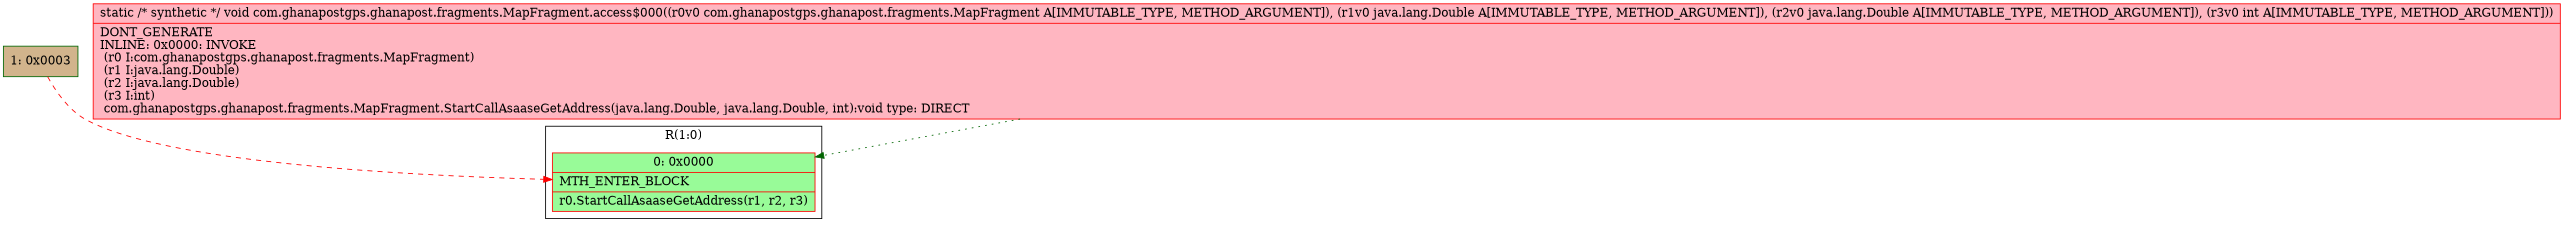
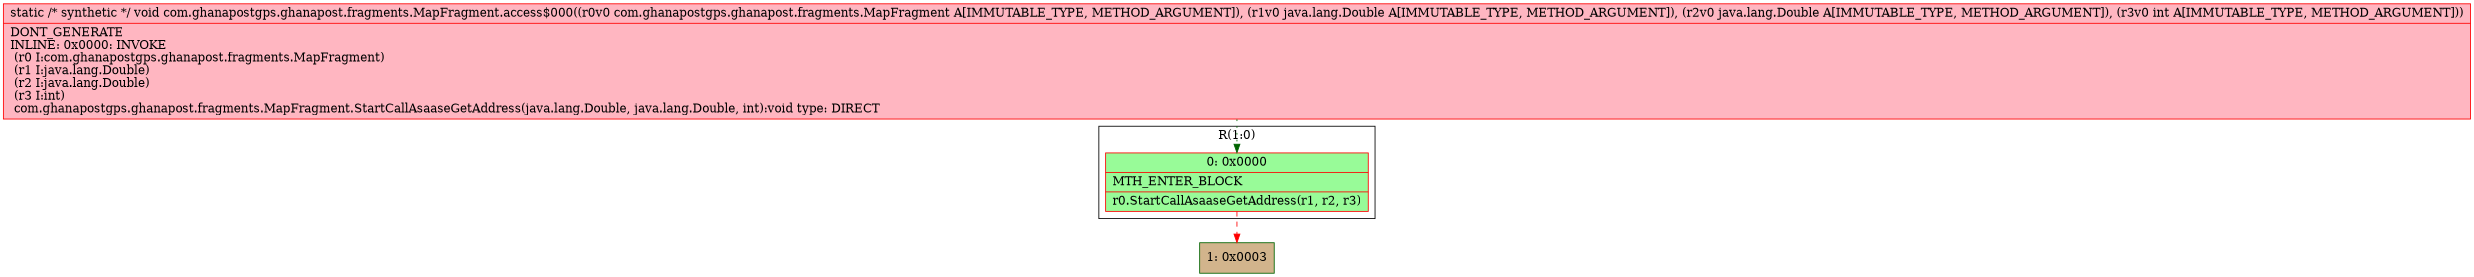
  digraph {
    node [color=red shape=record style=filled]
    n1 [label="{0\:\ 0x0000|MTH_ENTER_BLOCK\l|r0.StartCallAsaaseGetAddress(r1, r2, r3)\l}" fillcolor=palegreen]
    n2 [color=darkgreen label="{1\:\ 0x0003}" fillcolor=tan]
    n3 [label="{static \/* synthetic *\/ void com.ghanapostgps.ghanapost.fragments.MapFragment.access$000((r0v0 com.ghanapostgps.ghanapost.fragments.MapFragment A[IMMUTABLE_TYPE, METHOD_ARGUMENT]), (r1v0 java.lang.Double A[IMMUTABLE_TYPE, METHOD_ARGUMENT]), (r2v0 java.lang.Double A[IMMUTABLE_TYPE, METHOD_ARGUMENT]), (r3v0 int A[IMMUTABLE_TYPE, METHOD_ARGUMENT]))  | DONT_GENERATE\lINLINE: 0x0000: INVOKE  \l  (r0 I:com.ghanapostgps.ghanapost.fragments.MapFragment)\l  (r1 I:java.lang.Double)\l  (r2 I:java.lang.Double)\l  (r3 I:int)\l com.ghanapostgps.ghanapost.fragments.MapFragment.StartCallAsaaseGetAddress(java.lang.Double, java.lang.Double, int):void type: DIRECT\l}" fillcolor=lightpink]
    subgraph cluster_1 {
      label="R(1:0)"
      n1
    }
-   n2 -> n1 [color=red style=dashed]
+   n1 -> n2 [color=red style=dashed]
    n3 -> n1 [color=darkgreen style=dotted]
  }
